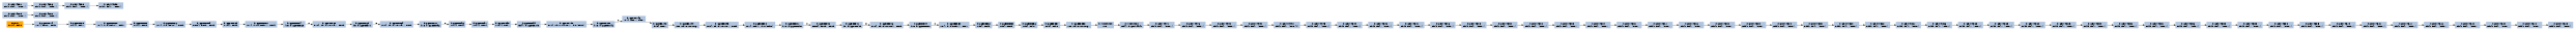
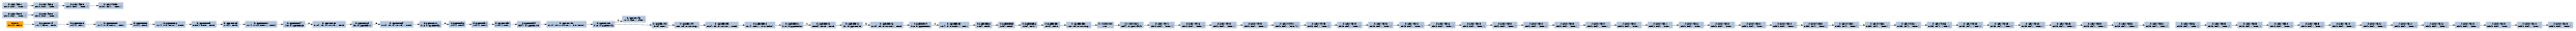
  digraph {
    fontname="DejaVu Sans Mono"
    rankdir=LR
    node [color=lightsteelblue fillcolor=lightsteelblue fontname="DejaVu Sans Mono" shape=rectangle style=filled]
    edge [color="#000000" fontname="DejaVu Sans Mono"]
    n1 [color=lightgrey fillcolor=orange label="start\npushl %ebp"]
    n2 [label="0x665ea34f\nmovl %esp, %ebp"]
    n3 [label="0x665ea351\npushl %ebx"]
    n4 [label="0x665ea352\nmovl 0x8(%ebp), %ebx"]
    n5 [label="0x665ea355\npushl %esi"]
    n6 [label="0x665ea356\nmovl 0xc(%ebp), %esi"]
    n7 [label="0x665ea359\ntestl %esi, %esi"]
    n8 [label="0x665ea35b\npushl %edi"]
    n9 [label="0x665ea35c\nmovl 0x10(%ebp), %edi"]
    n10 [label="0x665ea35f\njne 0x665ea36a"]
    n11 [label="0x665ea36a\ncmpl $0x1<UINT8>, %esi"]
    n12 [label="0x665ea36d\nje 0x665ea374"]
    n13 [label="0x665ea36f\ncmpl $0x2<UINT8>, %esi"]
    n14 [label="0x665ea372\njne 0x665ea396"]
    n15 [label="0x665ea396\npushl %edi"]
    n16 [label="0x665ea397\npushl %esi"]
    n17 [label="0x665ea398\npushl %ebx"]
    n18 [label="0x665ea399\ncall 0x665ea4dc"]
    n19 [label="0x665ea4dc\ncmpl $0x1<UINT8>, 0x8(%esp)"]
    n20 [label="0x665ea4e1\njne 0x665ea4f6"]
    n21 [label="0x665ea4f6\nxorl %eax, %eax"]
    n22 [label="0x665ea4f8\nincl %eax"]
    n23 [label="0x665ea4f9\nret $0xc<UINT16>"]
    n24 [label="0x665ea39e\ncmpl $0x1<UINT8>, %esi"]
    n25 [label="0x665ea3a1\nmovl %eax, 0xc(%ebp)"]
    n26 [label="0x665ea3a4\njne 0x665ea3b2"]
    n27 [label="0x665ea3b2\ntestl %esi, %esi"]
    n28 [label="0x665ea3b4\nje 0x665ea3bb"]
    n29 [label="0x665ea3b6\ncmpl $0x3<UINT8>, %esi"]
    n30 [label="0x665ea3b9\njne 0x665ea3e1"]
    n31 [label="0x665ea3e1\nmovl 0xc(%ebp), %eax"]
    n32 [label="0x665ea3e4\npopl %edi"]
    n33 [label="0x665ea3e5\npopl %esi"]
    n34 [label="0x665ea3e6\npopl %ebx"]
    n35 [label="0x665ea3e7\npopl %ebp"]
    n36 [label="0x665ea3e8\nret $0xc<UINT16>"]
    n37 [label="0x7c8000c0\nnop "]
    n38 [label="0x7c8000c1\ncall 0x63d7f9f4"]
    n39 [label="0x63d7f9f4\naddb %al, (%eax)"]
    n40 [label="0x63d7f9f6\naddb %al, (%eax)"]
    n41 [label="0x63d7f9f8\naddb %al, (%eax)"]
    n42 [label="0x63d7f9fa\naddb %al, (%eax)"]
    n43 [label="0x63d7f9fc\naddb %al, (%movl)"]
    n44 [label="0x63d7f9fe\naddb %al, (%eax)"]
    n45 [label="0x63d7fa00\naddb %al, (%eax)"]
    n46 [label="0x63d7fa02\naddb %al, (%eax)"]
    n47 [label="0x63d7fa04\naddb %al, (%eax)"]
    n48 [label="0x63d7fa06\naddb %al, (%eax)"]
    n49 [label="0x63d7fa08\naddb %al, (%eax)"]
    n50 [label="0x63d7fa0a\naddb %al, (%eax)"]
    n51 [label="0x63d7fa0c\naddb %al, (%eax)"]
    n52 [label="0x63d7fa0e\naddb %al, (%eax)"]
    n53 [label="0x63d7fa10\naddb %al, (%eax)"]
    n54 [label="0x63d7fa12\naddb %al, (%eax)"]
    n55 [label="0x63d7fa14\naddb %al, (%eax)"]
    n56 [label="0x63d7fa16\naddb %al, (%eax)"]
    n57 [label="0x63d7fa18\naddb %al, (%eax)"]
    n58 [label="0x63d7fa1a\naddb %al, (%eax)"]
    n59 [label="0x63d7fa1c\naddb %al, (%eax)"]
    n60 [label="0x63d7fa1e\naddb %al, (%eax)"]
    n61 [label="0x63d7fa20\naddb %al, (%eax)"]
    n62 [label="0x63d7fa22\naddb %al, (%eax)"]
    n63 [label="0x63d7fa24\naddb %al, (%eax)"]
    n64 [label="0x63d7fa26\naddb %al, (%eax)"]
    n65 [label="0x63d7fa28\naddb %al, (%eax)"]
    n66 [label="0x63d7fa2a\naddb %al, (%eax)"]
    n67 [label="0x63d7fa2c\naddb %al, (%eax)"]
    n68 [label="0x63d7fa2e\naddb %al, (%eax)"]
    n69 [label="0x63d7fa30\naddb %al, (%eax)"]
    n70 [label="0x63d7fa32\naddb %al, (%eax)"]
    n71 [label="0x63d7fa34\naddb %al, (%eax)"]
    n72 [label="0x63d7fa36\naddb %al, (%eax)"]
    n73 [label="0x63d7fa38\naddb %al, (%eax)"]
    n74 [label="0x63d7fa3a\naddb %al, (%eax)"]
    n75 [label="0x63d7fa3c\naddb %al, (%eax)"]
    n76 [label="0x63d7fa3e\naddb %al, (%eax)"]
    n77 [label="0x63d7fa40\naddb %al, (%eax)"]
    n78 [label="0x63d7fa42\naddb %al, (%eax)"]
    n79 [label="0x63d7fa44\naddb %al, (%eax)"]
    n80 [label="0x63d7fa46\naddb %al, (%eax)"]
    n81 [label="0x63d7fa48\naddb %al, (%eax)"]
    n82 [label="0x63d7fa4a\naddb %al, (%eax)"]
    n83 [label="0x63d7fa4c\naddb %al, (%eax)"]
    n84 [label="0x63d7fa4e\naddb %al, (%eax)"]
    n85 [label="0x63d7fa50\naddb %al, (%eax)"]
    n86 [label="0x63d7fa52\naddb %al, (%eax)"]
    n87 [label="0x63d7fa54\naddb %al, (%eax)"]
    n88 [label="0x63d7fa56\naddb %al, (%eax)"]
    n89 [label="0x63d7fa58\naddb %al, (%eax)"]
    n90 [label="0x63d7fa5a\naddb %al, (%eax)"]
    n1 -> n2
    n2 -> n3
    n3 -> n4
    n4 -> n5
    n5 -> n6
    n6 -> n7
    n7 -> n8
    n8 -> n9
    n9 -> n10
    n10 -> n11 [label=T]
    n11 -> n12
    n12 -> n13 [label=F]
    n13 -> n14
    n14 -> n15 [label=T]
    n15 -> n16
    n16 -> n17
    n17 -> n18
    n18 -> n19
    n19 -> n20
    n20 -> n21 [label=T]
-   n21 -> n22
+   n20 -> n22
    n22 -> n23
    n23 -> n24
    n24 -> n25
    n25 -> n26
    n26 -> n27 [label=T]
    n27 -> n28
    n28 -> n29 [label=F]
    n29 -> n30
    n30 -> n31 [label=T]
    n31 -> n32
    n32 -> n33
    n33 -> n34
    n34 -> n35
    n35 -> n36
    n36 -> n37
    n37 -> n38
    n38 -> n39
    n39 -> n40
    n40 -> n41
    n41 -> n42
    n42 -> n43
    n43 -> n44
    n44 -> n45
    n45 -> n46
    n46 -> n47
    n47 -> n48
    n48 -> n49
    n49 -> n50
    n50 -> n51
    n51 -> n52
    n52 -> n53
    n53 -> n54
    n54 -> n55
    n55 -> n56
    n56 -> n57
    n57 -> n58
    n58 -> n59
    n59 -> n60
    n60 -> n61
    n61 -> n62
    n62 -> n63
    n63 -> n64
    n64 -> n65
    n65 -> n66
    n66 -> n67
    n67 -> n68
    n68 -> n69
    n69 -> n70
    n70 -> n71
-   n71 -> n72
    n72 -> n73
    n73 -> n74
    n74 -> n75
    n75 -> n76
    n76 -> n77
    n77 -> n78
    n78 -> n79
    n79 -> n80
    n80 -> n81
    n81 -> n82
    n82 -> n83
    n83 -> n84
    n85 -> n86
    n87 -> n88
    n88 -> n89
    n89 -> n90
  }
